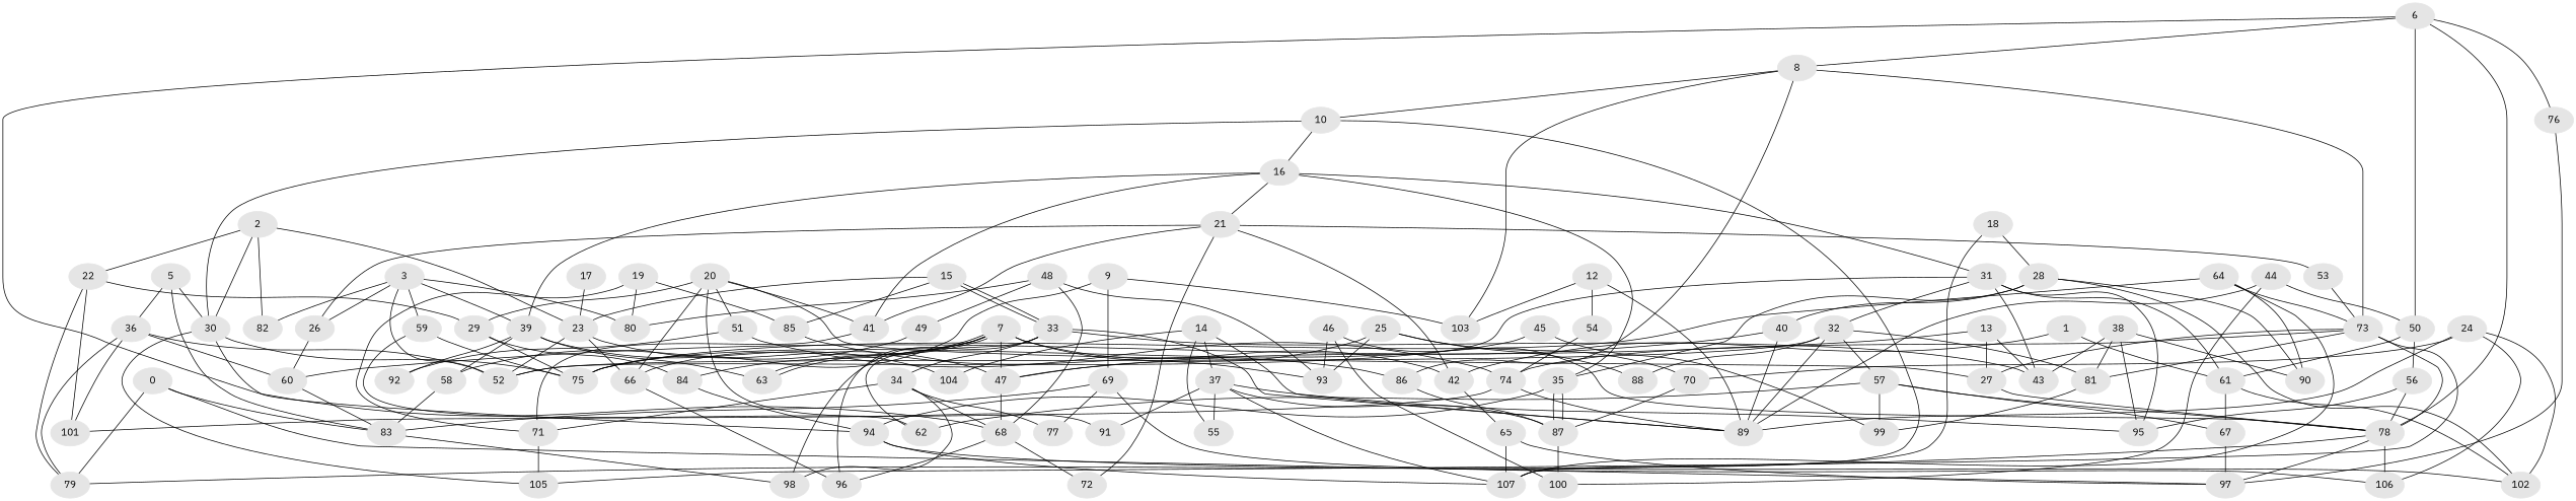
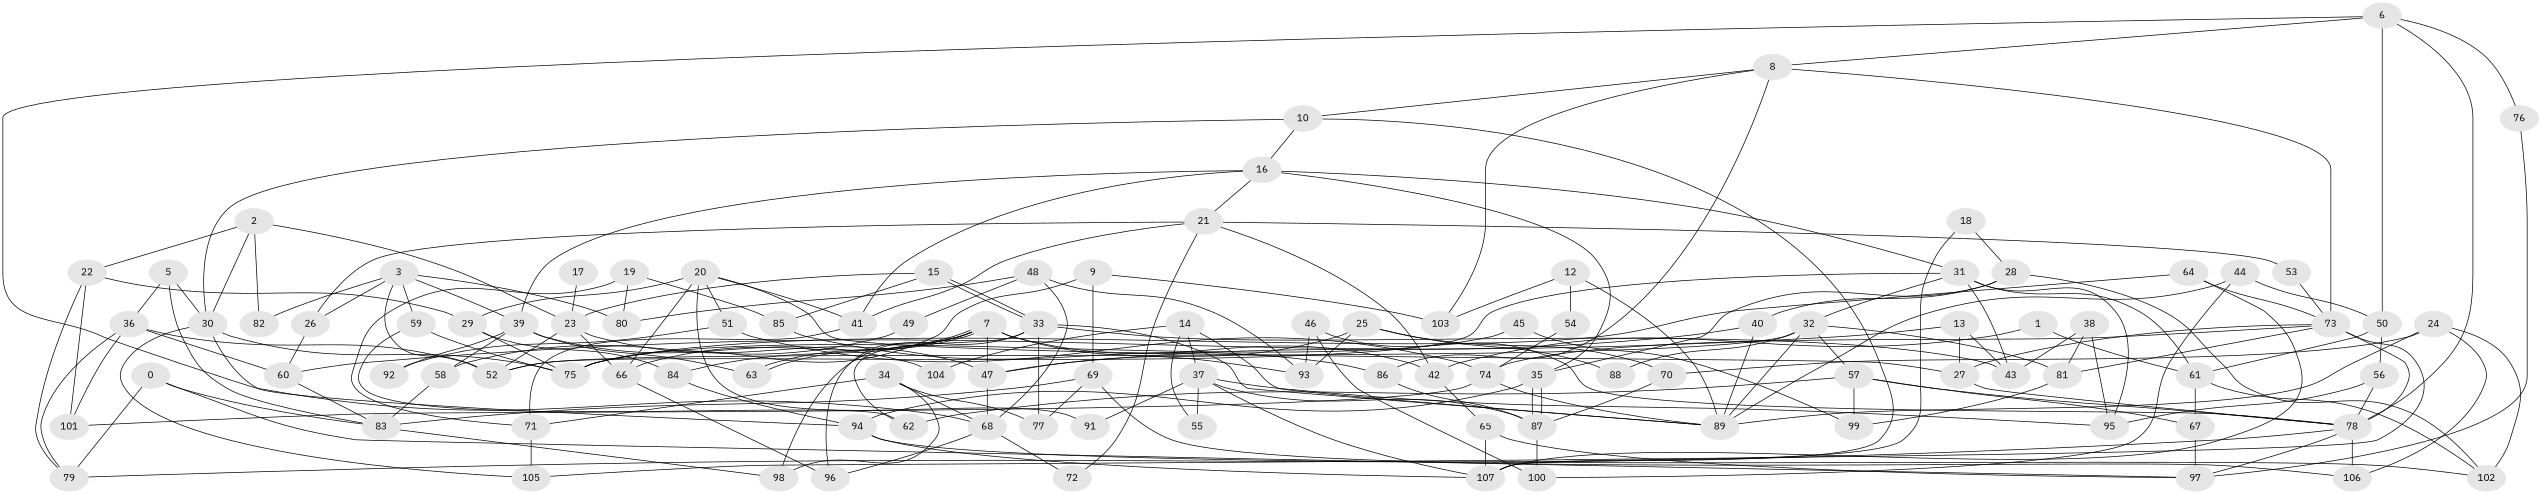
  graph {
    fontname="IBM Plex Sans"
    node [color=gray90 fontname="IBM Plex Sans" style=filled]
    edge [fontname="IBM Plex Sans"]
    1
    42
    61
    65
    102
    67
    2
    22
    23
    30
    82
    79
    29
    101
    52
    47
    66
    75
    94
    105
    3
    26
    39
    59
    80
    60
    63
    104
    58
    92
    62
    n32 [label=0]
    83
    97
    98
    5
    36
    6
    8
    50
    68
    76
    78
    10
    73
    86
    103
    56
    96
    72
    106
    7
    84
    93
    16
    107
    27
    81
    74
    87
    9
    69
    77
    21
    31
    35
    41
    12
    54
    89
    17
    13
    43
    14
    37
    55
    91
    95
    15
    33
    85
    53
    32
    71
    18
    28
    40
-   90
    19
    20
    51
    24
    70
    25
    88
    57
    99
    34
    100
    38
    44
    45
    46
    48
    49
    64
    1 -- 42
    1 -- 61
    42 -- 65
    61 -- 102
    61 -- 67
    65 -- 97
    65 -- 107
    67 -- 97
    2 -- 22
    2 -- 23
    2 -- 30
    2 -- 82
    22 -- 79
    22 -- 29
    22 -- 101
    23 -- 52
    23 -- 47
    23 -- 66
    30 -- 75
    30 -- 94
    30 -- 105
    29 -- 75
    29 -- 84
    47 -- 68
    66 -- 96
    94 -- 102
    94 -- 107
    3 -- 82
    3 -- 52
    3 -- 26
    3 -- 39
    3 -- 59
    3 -- 80
    26 -- 60
    39 -- 63
    39 -- 104
    39 -- 58
    39 -- 92
    59 -- 75
    59 -- 62
    60 -- 83
    58 -- 83
    n32 -- 79
    n32 -- 83
    n32 -- 97
    83 -- 98
    5 -- 30
    5 -- 83
    5 -- 36
    36 -- 79
    36 -- 101
    36 -- 52
    36 -- 60
    6 -- 8
    6 -- 50
    6 -- 68
    6 -- 76
    6 -- 78
    8 -- 10
    8 -- 73
    8 -- 86
    8 -- 103
    50 -- 61
    50 -- 56
    68 -- 96
    68 -- 72
    76 -- 97
    78 -- 79
    78 -- 97
    78 -- 106
    10 -- 30
    10 -- 16
    10 -- 107
    73 -- 105
    73 -- 78
    73 -- 27
    73 -- 81
    73 -- 74
    86 -- 87
    56 -- 78
    56 -- 95
    7 -- 42
    7 -- 47
    7 -- 66
    7 -- 63
    7 -- 63
    7 -- 96
    7 -- 84
    7 -- 93
    84 -- 94
    16 -- 39
    16 -- 21
    16 -- 31
    16 -- 35
    16 -- 41
    27 -- 78
    81 -- 99
    74 -- 101
    74 -- 89
    87 -- 100
    9 -- 75
    9 -- 103
    9 -- 69
    69 -- 83
    69 -- 106
    69 -- 77
    21 -- 42
    21 -- 26
    21 -- 72
    21 -- 41
    21 -- 53
    31 -- 61
    31 -- 52
    31 -- 43
    31 -- 95
    31 -- 32
    35 -- 94
    35 -- 87
    35 -- 87
    41 -- 71
    12 -- 103
    12 -- 54
    12 -- 89
    54 -- 74
    17 -- 23
    13 -- 60
    13 -- 27
    13 -- 43
    14 -- 104
    14 -- 89
    14 -- 37
    14 -- 55
    37 -- 107
    37 -- 87
    37 -- 55
    37 -- 91
    37 -- 95
    15 -- 23
    15 -- 33
    15 -- 33
    15 -- 85
    33 -- 62
    33 -- 98
-   33 -- 34
+   33 -- 77
    33 -- 89
    33 -- 43
    85 -- 86
    53 -- 73
    32 -- 52
    32 -- 81
    32 -- 89
    32 -- 88
    32 -- 57
    71 -- 105
    18 -- 107
    18 -- 28
    28 -- 102
    28 -- 35
    28 -- 40
-   28 -- 90
    40 -- 47
    40 -- 89
    19 -- 80
    19 -- 85
    19 -- 71
    20 -- 29
    20 -- 66
    20 -- 27
    20 -- 41
    20 -- 91
    20 -- 51
    51 -- 92
    51 -- 74
    24 -- 102
    24 -- 106
    24 -- 89
    24 -- 70
    70 -- 87
    25 -- 47
    25 -- 93
    25 -- 70
    25 -- 88
    57 -- 67
    57 -- 62
    57 -- 78
    57 -- 99
    34 -- 98
    34 -- 68
    34 -- 77
    34 -- 71
    38 -- 81
    38 -- 43
    38 -- 95
-   38 -- 90
    44 -- 50
    44 -- 89
    44 -- 100
    45 -- 75
    45 -- 99
    46 -- 78
    46 -- 93
    46 -- 100
    48 -- 80
    48 -- 68
    48 -- 93
    48 -- 49
    49 -- 58
    64 -- 75
    64 -- 73
    64 -- 107
-   64 -- 90
  }
